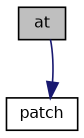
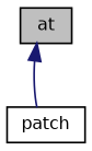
  digraph {
    rankdir=TB
    node [color=black fontname=Helvetica fontsize=10 shape=record style=filled]
    n1 [fillcolor=grey75 fontcolor=black height=0.2 label=at width=0.4]
    n2 [fillcolor=white height=0.2 label=patch width=0.4]
-   n2 -> n1 [color=midnightblue dir=back fontname=Helvetica fontsize=10 labelfontname=Helvetica labelfontsize=10 style=solid]
+   n1 -> n2 [color=midnightblue dir=back fontname=Helvetica fontsize=10 labelfontname=Helvetica labelfontsize=10 style=solid]
  }
